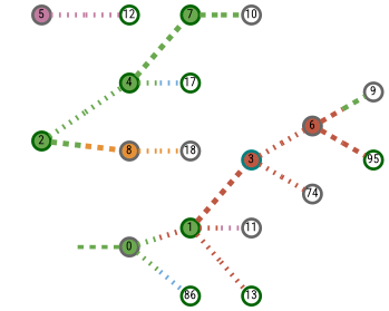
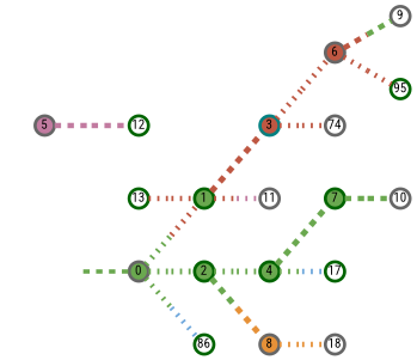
  strict digraph {
    fontname="Roboto Condensed"
    forcelabels=true
    nodesep=0.7
    rankdir=LR
    ranksep=0.6
    splines=false
    node [color=gray40 fillcolor="#6aa84fff" fixedsize=true fontname="Roboto Condensed" fontsize="12pt" penwidth=3 shape=circle style=solid]
    edge [arrowsize=0 color="#be5742ff;0.5:#be5742ff" fontname="Roboto Condensed" minlen=1.0 penwidth=5 style=dotted]
    0 [height=0.25 style=filled]
    1 [color=darkgreen height=0.25 style=filled]
    2 [color=darkgreen height=0.25 style=filled]
    n4 [color=darkgreen fillcolor="#6fa8dcff" height=0.25 label=86]
    3 [color=teal fillcolor="#be5742ff" height=0.25 style=filled]
    11 [fillcolor="#c27ba0ff" height=0.25]
    13 [color=darkgreen fillcolor="#be5742ff" height=0.25]
    4 [color=darkgreen height=0.25 style=filled]
    8 [fillcolor="#e69138ff" height=0.25 style=filled]
    6 [fillcolor="#be5742ff" height=0.25 style=filled]
    n11 [fillcolor="#be5742ff" height=0.25 label=74]
    7 [color=darkgreen height=0.25 style=filled]
    17 [color=darkgreen fillcolor="#6fa8dcff" height=0.25]
    18 [fillcolor="#e69138ff" height=0.25]
    5 [fillcolor="#c27ba0ff" height=0.25 style=filled]
    12 [color=darkgreen fillcolor="#c27ba0ff" height=0.25]
    9 [height=0.25]
    n18 [color=darkgreen fillcolor="#be5742ff" height=0.25 label=95]
    10 [height=0.25]
    normal [style=invis color="" fillcolor="" fixedsize="" fontsize="" shape=""]
    0 -> 1 [color="#6aa84fff;0.5:#be5742ff" penwidth=5.5]
+   0 -> 2 [color="#6aa84fff;0.5:#6aa84fff" penwidth=5.5]
    0 -> n4 [color="#6aa84fff;0.5:#6fa8dcff"]
    1 -> 3 [penwidth=5.5 style=dashed]
    1 -> 11 [color="#be5742ff;0.5:#c27ba0ff"]
-   1 -> 13
+   13 -> 1
    2 -> 4 [color="#6aa84fff;0.5:#6aa84fff" penwidth=5.5]
    2 -> 8 [color="#6aa84fff;0.5:#e69138ff" penwidth=5.5 style=dashed]
    3 -> 6 [penwidth=5.5]
    3 -> n11
    4 -> 7 [color="#6aa84fff;0.5:#6aa84fff" penwidth=5.5 style=dashed]
    4 -> 17 [color="#6aa84fff;0.5:#6fa8dcff"]
    8 -> 18 [color="#e69138ff;0.5:#e69138ff"]
    6 -> 9 [color="#be5742ff;0.5:#6aa84fff" style=dashed]
-   6 -> n18 [style=dashed]
+   6 -> n18
    7 -> 10 [color="#6aa84fff;0.5:#6aa84fff" style=dashed]
-   5 -> 12 [color="#c27ba0ff;0.5:#c27ba0ff"]
+   5 -> 12 [color="#c27ba0ff;0.5:#c27ba0ff" style=dashed]
    normal -> 0 [color="#6aa84fff" penwidth=4 style=dashed minlen=""]
  }
